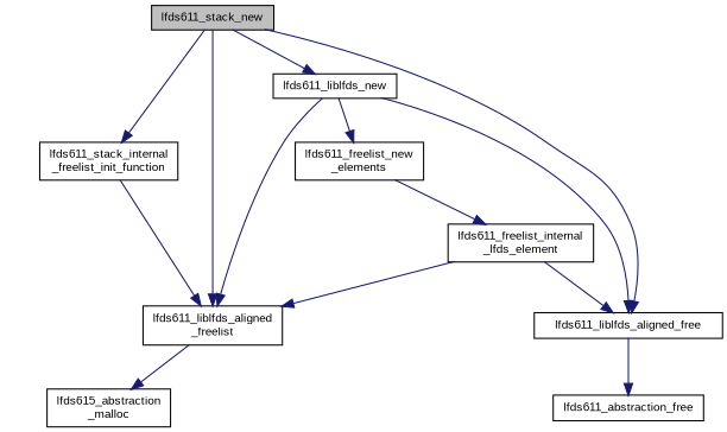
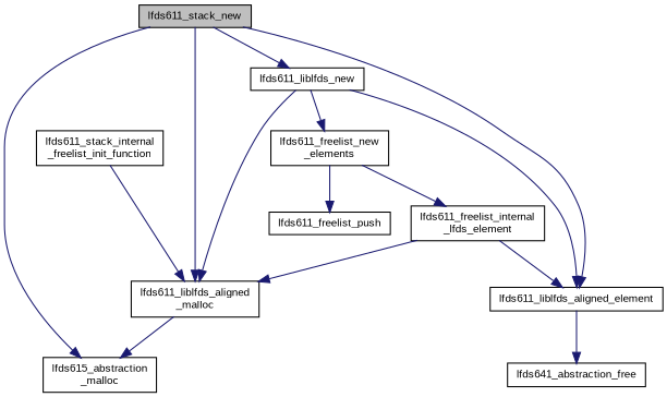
  digraph {
    fontname="Liberation Sans"
    rankdir=TB
    node [color=black fillcolor=white fontname="Liberation Sans" fontsize=10 shape=record style=filled]
    edge [color=midnightblue fontname="Liberation Sans" fontsize=10 labelfontname=Helvetica labelfontsize=10 style=solid]
    n1 [fillcolor=grey75 fontcolor=black height=0.2 label=lfds611_stack_new width=0.4]
    n2 [height=0.2 label=lfds611_liblfds_new width=0.4]
-   n3 [height=0.2 label=lfds611_liblfds_aligned_free width=0.4]
-   n4 [height=0.2 label="lfds611_liblfds_aligned\l_freelist" width=0.4]
+   n3 [height=0.2 label=lfds611_liblfds_aligned_element width=0.4]
+   n4 [height=0.2 label="lfds611_liblfds_aligned\l_malloc" width=0.4]
    n5 [height=0.2 label="lfds611_stack_internal\l_freelist_init_function" width=0.4]
    n6 [height=0.2 label="lfds611_freelist_new\l_elements" width=0.4]
-   n7 [height=0.2 label=lfds611_abstraction_free width=0.4]
+   n7 [height=0.2 label=lfds641_abstraction_free width=0.4]
    n8 [height=0.2 label="lfds615_abstraction\l_malloc" width=0.4]
    n9 [height=0.2 label="lfds611_freelist_internal\l_lfds_element" width=0.4]
+   n10 [height=0.2 label=lfds611_freelist_push width=0.4]
    n1 -> n2
    n1 -> n3
    n1 -> n4
-   n1 -> n5
+   n1 -> n8
    n2 -> n3
    n2 -> n4
    n2 -> n6
    n3 -> n7
    n4 -> n8
    n5 -> n4
    n6 -> n9
+   n6 -> n10
    n9 -> n3
    n9 -> n4
  }
